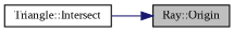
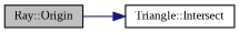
  digraph {
    rankdir=RL
    fontname="Liberation Serif"
    node [color=black fontname="Liberation Serif" fontsize=10 shape=record style=filled]
    n1 [fillcolor=grey75 fontcolor=black height=0.2 label="Ray::Origin" width=0.4]
    n2 [fillcolor=white height=0.2 label="Triangle::Intersect" width=0.4]
-   n1 -> n2 [color=midnightblue dir=back fontname="Liberation Serif" fontsize=10 labelfontname=Helvetica labelfontsize=10 style=solid]
+   n2 -> n1 [color=midnightblue dir=back fontname="Liberation Serif" fontsize=10 labelfontname=Helvetica labelfontsize=10 style=solid]
  }
